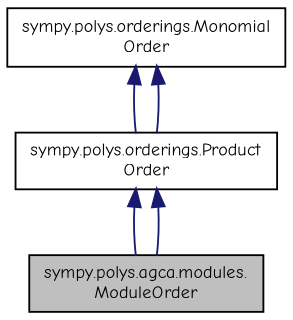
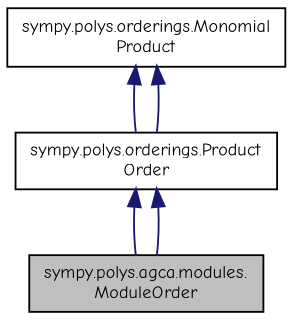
  digraph {
    fontname="Comic Neue"
    node [color=black fillcolor=white fontname="Comic Neue" fontsize=10 shape=record style=filled]
    edge [color=midnightblue dir=back fontname="Comic Neue" fontsize=10 labelfontname=Helvetica labelfontsize=10 style=solid]
    n1 [fillcolor=grey75 fontcolor=black height=0.2 label="sympy.polys.agca.modules.\lModuleOrder" width=0.4]
    n2 [height=0.2 label="sympy.polys.orderings.Product\lOrder" width=0.4]
-   n3 [height=0.2 label="sympy.polys.orderings.Monomial\lOrder" width=0.4]
+   n3 [height=0.2 label="sympy.polys.orderings.Monomial\lProduct" width=0.4]
    n2 -> n1
    n2 -> n1
    n3 -> n2
    n3 -> n2
  }
